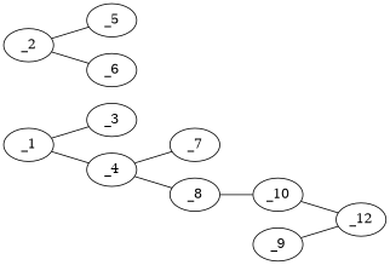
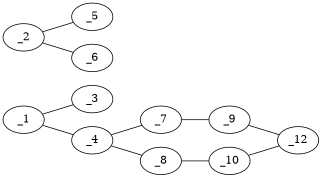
  graph {
    rankdir=LR
    node [charge=0 chem=1 symbol="C  " x=3.7321 y=0.75]
    edge [valence=1]
    _1 [x=2.866]
    _3 [x=2 y=1.25]
    _4 [charge=1 chem=5 symbol="S  " x=2.866 y=-0.25]
    _2 [y=1.25]
    _5 [chem=2 symbol="O  " y=2.25]
    _6 [chem=2 symbol="O  " x=4.5981]
    _7 [x=2 y=-0.75]
    _8 [y=-0.75]
    _9 [x=2 y=-1.75]
    _10 [y=-1.75]
    n11 [chem=2 label=_12 symbol="O  " x=2.866 y=-2.25]
    _1 -- _3
    _1 -- _4
    _4 -- _7
    _4 -- _8
    _2 -- _5 [valence=2]
    _2 -- _6
+   _7 -- _9
    _8 -- _10
    _9 -- n11
    _10 -- n11
  }
